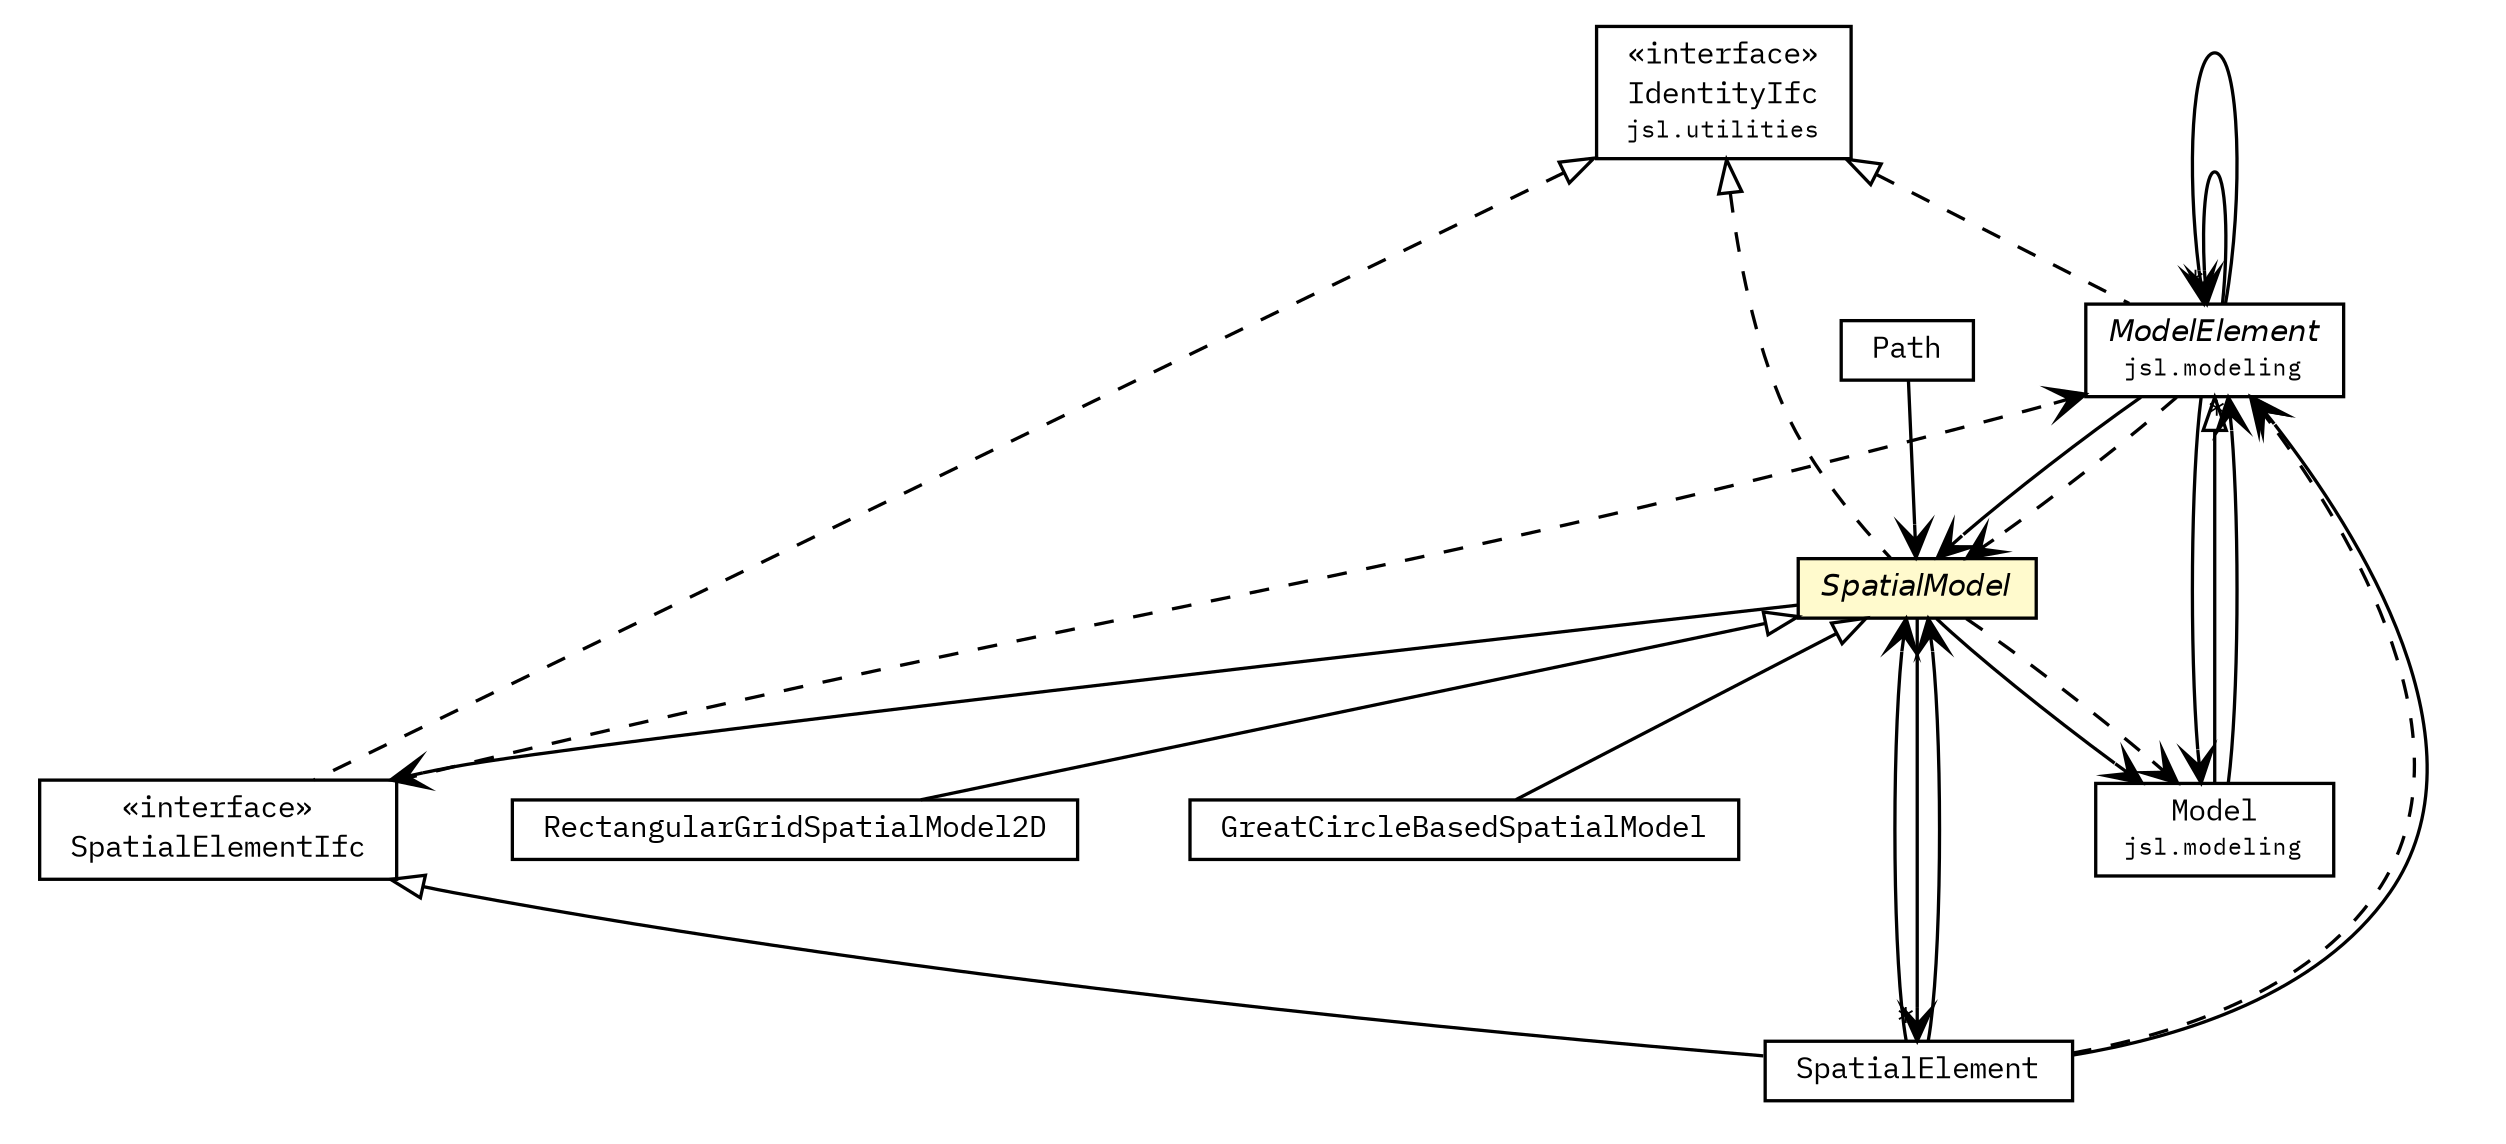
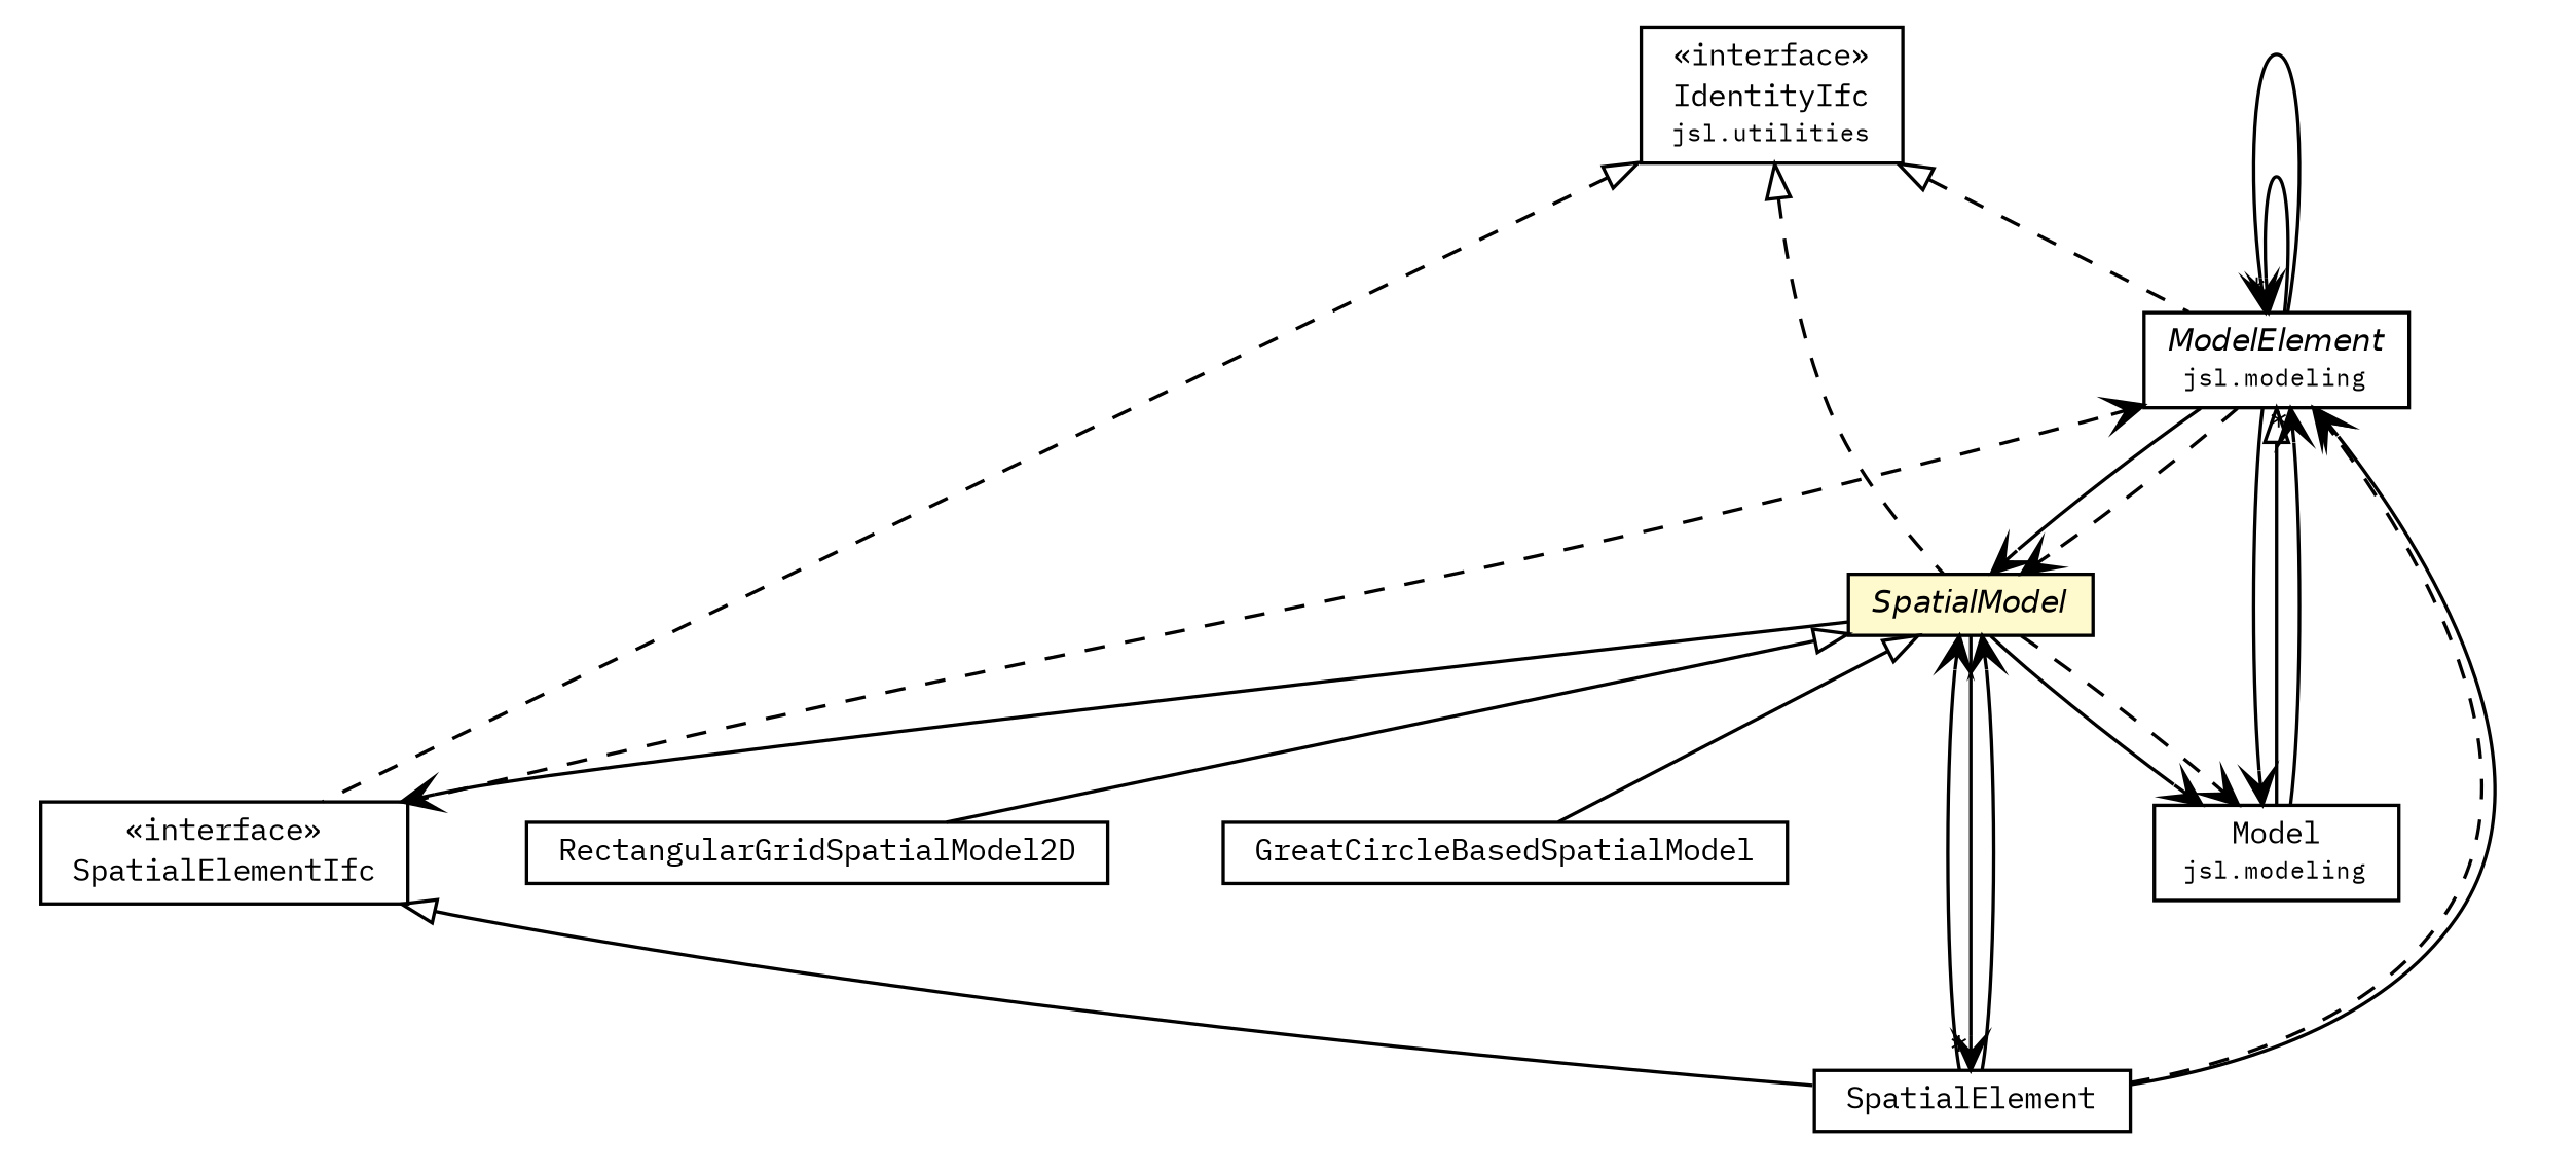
  digraph {
    fontname="IBM Plex Mono"
    nodesep=0.25
    ranksep=0.5
    node [fontcolor=black fontname="IBM Plex Mono" fontsize=9.0 shape=plaintext]
    edge [arrowhead=open color=black fontcolor=black fontname="IBM Plex Mono" fontsize=10.0 headport=p labelfontname=Helvetica labelfontsize=10 tailport=p]
    n1 [label=<<table title="jsl.modeling.ModelElement" border="0" cellborder="1" cellspacing="0" cellpadding="2" port="p" href="../../ModelElement.html"> 		<tr><td><table border="0" cellspacing="0" cellpadding="1"> <tr><td align="center" balign="center"><font face="Helvetica-Oblique"> ModelElement </font></td></tr> <tr><td align="center" balign="center"><font point-size="7.0"> jsl.modeling </font></td></tr> 		</table></td></tr> 		</table>>]
    n2 [label=<<table title="jsl.modeling.Model" border="0" cellborder="1" cellspacing="0" cellpadding="2" port="p" href="../../Model.html"> 		<tr><td><table border="0" cellspacing="0" cellpadding="1"> <tr><td align="center" balign="center"> Model </td></tr> <tr><td align="center" balign="center"><font point-size="7.0"> jsl.modeling </font></td></tr> 		</table></td></tr> 		</table>>]
    n3 [label=<<table title="jsl.modeling.elements.spatial.SpatialModel" border="0" cellborder="1" cellspacing="0" cellpadding="2" port="p" bgcolor="lemonChiffon" href="./SpatialModel.html"> 		<tr><td><table border="0" cellspacing="0" cellpadding="1"> <tr><td align="center" balign="center"><font face="Helvetica-Oblique"> SpatialModel </font></td></tr> 		</table></td></tr> 		</table>>]
    n4 [label=<<table title="jsl.modeling.elements.spatial.SpatialElementIfc" border="0" cellborder="1" cellspacing="0" cellpadding="2" port="p" href="./SpatialElementIfc.html"> 		<tr><td><table border="0" cellspacing="0" cellpadding="1"> <tr><td align="center" balign="center"> &#171;interface&#187; </td></tr> <tr><td align="center" balign="center"> SpatialElementIfc </td></tr> 		</table></td></tr> 		</table>>]
    n5 [label=<<table title="jsl.modeling.elements.spatial.SpatialElement" border="0" cellborder="1" cellspacing="0" cellpadding="2" port="p" href="./SpatialElement.html"> 		<tr><td><table border="0" cellspacing="0" cellpadding="1"> <tr><td align="center" balign="center"> SpatialElement </td></tr> 		</table></td></tr> 		</table>>]
    n6 [label=<<table title="jsl.modeling.elements.spatial.RectangularGridSpatialModel2D" border="0" cellborder="1" cellspacing="0" cellpadding="2" port="p" href="./RectangularGridSpatialModel2D.html"> 		<tr><td><table border="0" cellspacing="0" cellpadding="1"> <tr><td align="center" balign="center"> RectangularGridSpatialModel2D </td></tr> 		</table></td></tr> 		</table>>]
    n7 [label=<<table title="jsl.modeling.elements.spatial.GreatCircleBasedSpatialModel" border="0" cellborder="1" cellspacing="0" cellpadding="2" port="p" href="./GreatCircleBasedSpatialModel.html"> 		<tr><td><table border="0" cellspacing="0" cellpadding="1"> <tr><td align="center" balign="center"> GreatCircleBasedSpatialModel </td></tr> 		</table></td></tr> 		</table>>]
-   n8 [label=<<table title="jsl.modeling.elements.spatial.Path" border="0" cellborder="1" cellspacing="0" cellpadding="2" port="p" href="./Path.html"> 		<tr><td><table border="0" cellspacing="0" cellpadding="1"> <tr><td align="center" balign="center"> Path </td></tr> 		</table></td></tr> 		</table>>]
    n9 [label=<<table title="jsl.utilities.IdentityIfc" border="0" cellborder="1" cellspacing="0" cellpadding="2" port="p" href="../../../utilities/IdentityIfc.html"> 		<tr><td><table border="0" cellspacing="0" cellpadding="1"> <tr><td align="center" balign="center"> &#171;interface&#187; </td></tr> <tr><td align="center" balign="center"> IdentityIfc </td></tr> <tr><td align="center" balign="center"><font point-size="7.0"> jsl.utilities </font></td></tr> 		</table></td></tr> 		</table>>]
    n1 -> n1 [headlabel="*"]
    n1 -> n1
    n1 -> n2 [arrowtail=empty dir=back fontsize=10 arrowhead="" color="" fontcolor=""]
    n1 -> n2
    n1 -> n3
    n1 -> n3 [style=dashed]
    n2 -> n1 [headlabel="*"]
    n3 -> n2
    n3 -> n2 [style=dashed]
    n3 -> n4
    n3 -> n5 [headlabel="*"]
    n3 -> n6 [arrowtail=empty dir=back fontsize=10 arrowhead="" color="" fontcolor=""]
    n3 -> n7 [arrowtail=empty dir=back fontsize=10 arrowhead="" color="" fontcolor=""]
    n4 -> n1 [style=dashed]
    n4 -> n5 [arrowtail=empty dir=back fontsize=10 style=solid arrowhead="" color="" fontcolor=""]
    n5 -> n1
    n5 -> n1 [style=dashed]
    n5 -> n3
    n5 -> n3
-   n8 -> n3
    n9 -> n1 [arrowtail=empty dir=back fontsize=10 style=dashed arrowhead="" color="" fontcolor=""]
    n9 -> n3 [arrowtail=empty dir=back fontsize=10 style=dashed arrowhead="" color="" fontcolor=""]
    n9 -> n4 [arrowtail=empty dir=back fontsize=10 style=dashed arrowhead="" color="" fontcolor=""]
  }
